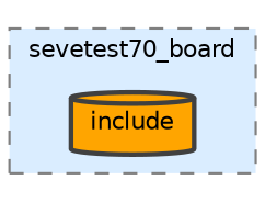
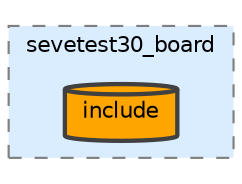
  digraph {
    compound=true
    rankdir=LR
    n1 [color=grey25 fillcolor=orange fontname=Helvetica fontsize=10 height=0.2 label=include shape=cylinder style="filled,bold" width=0.4]
    subgraph cluster_1 {
      bgcolor="#daedff"
      fontname=Helvetica
      fontsize=10
-     label=sevetest70_board
+     label=sevetest30_board
      pencolor=grey50
      style="filled,dashed"
      n1
    }
  }
